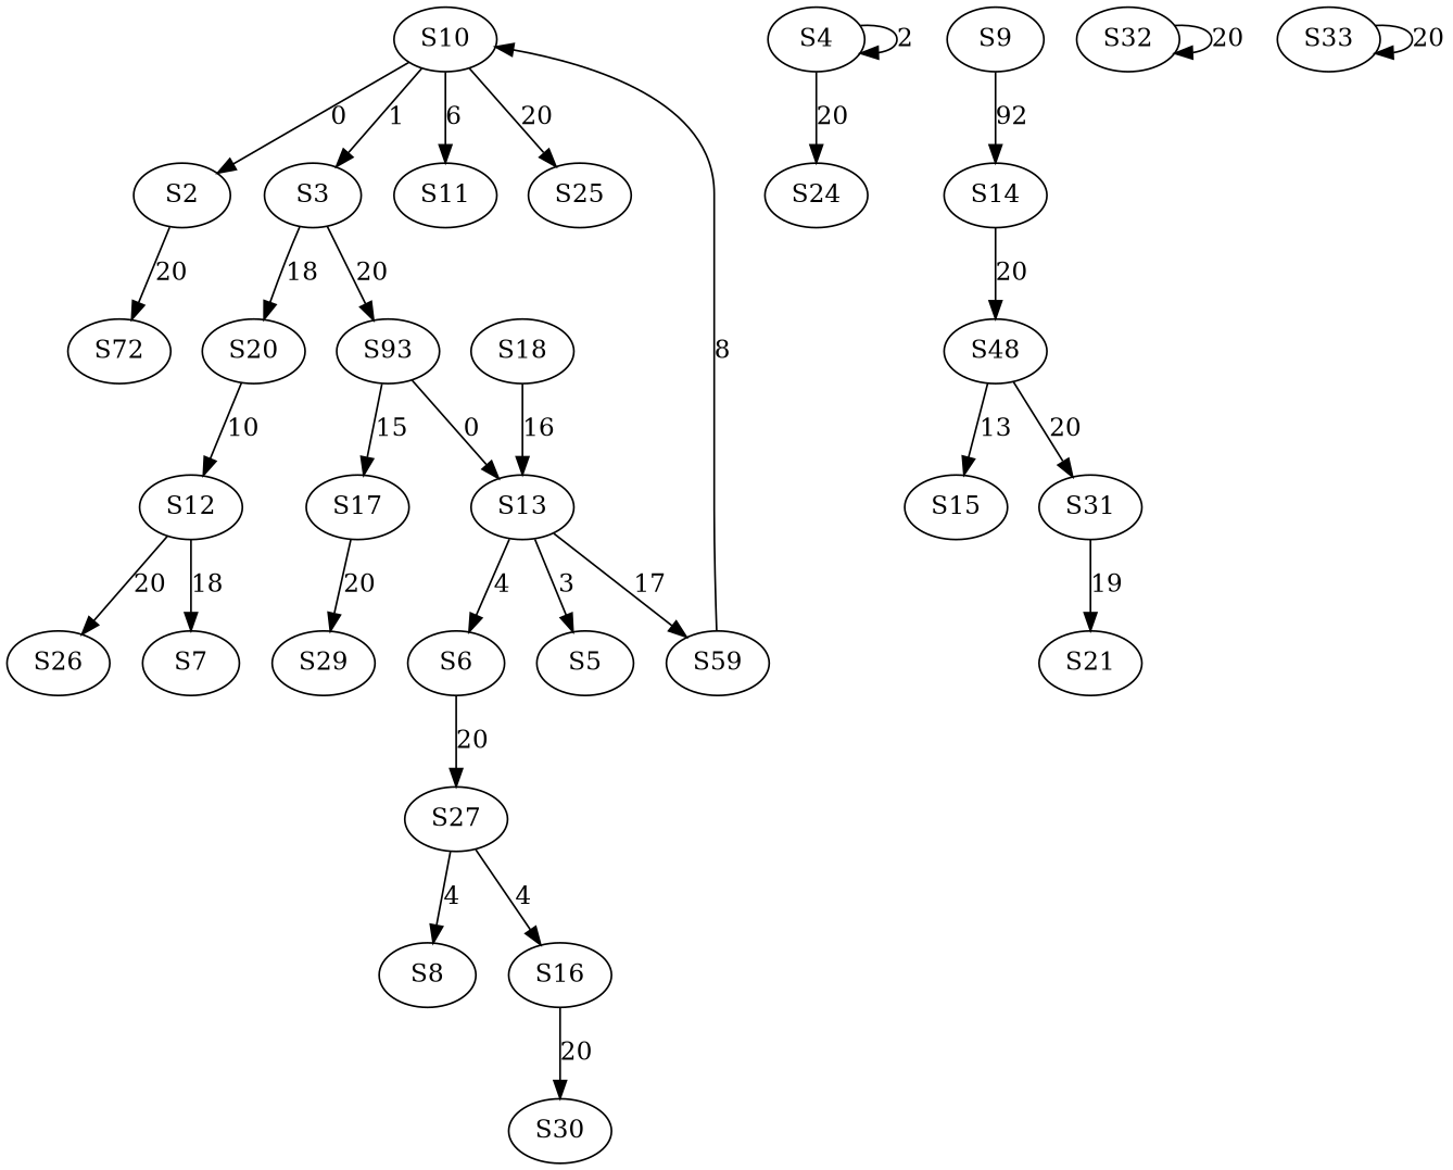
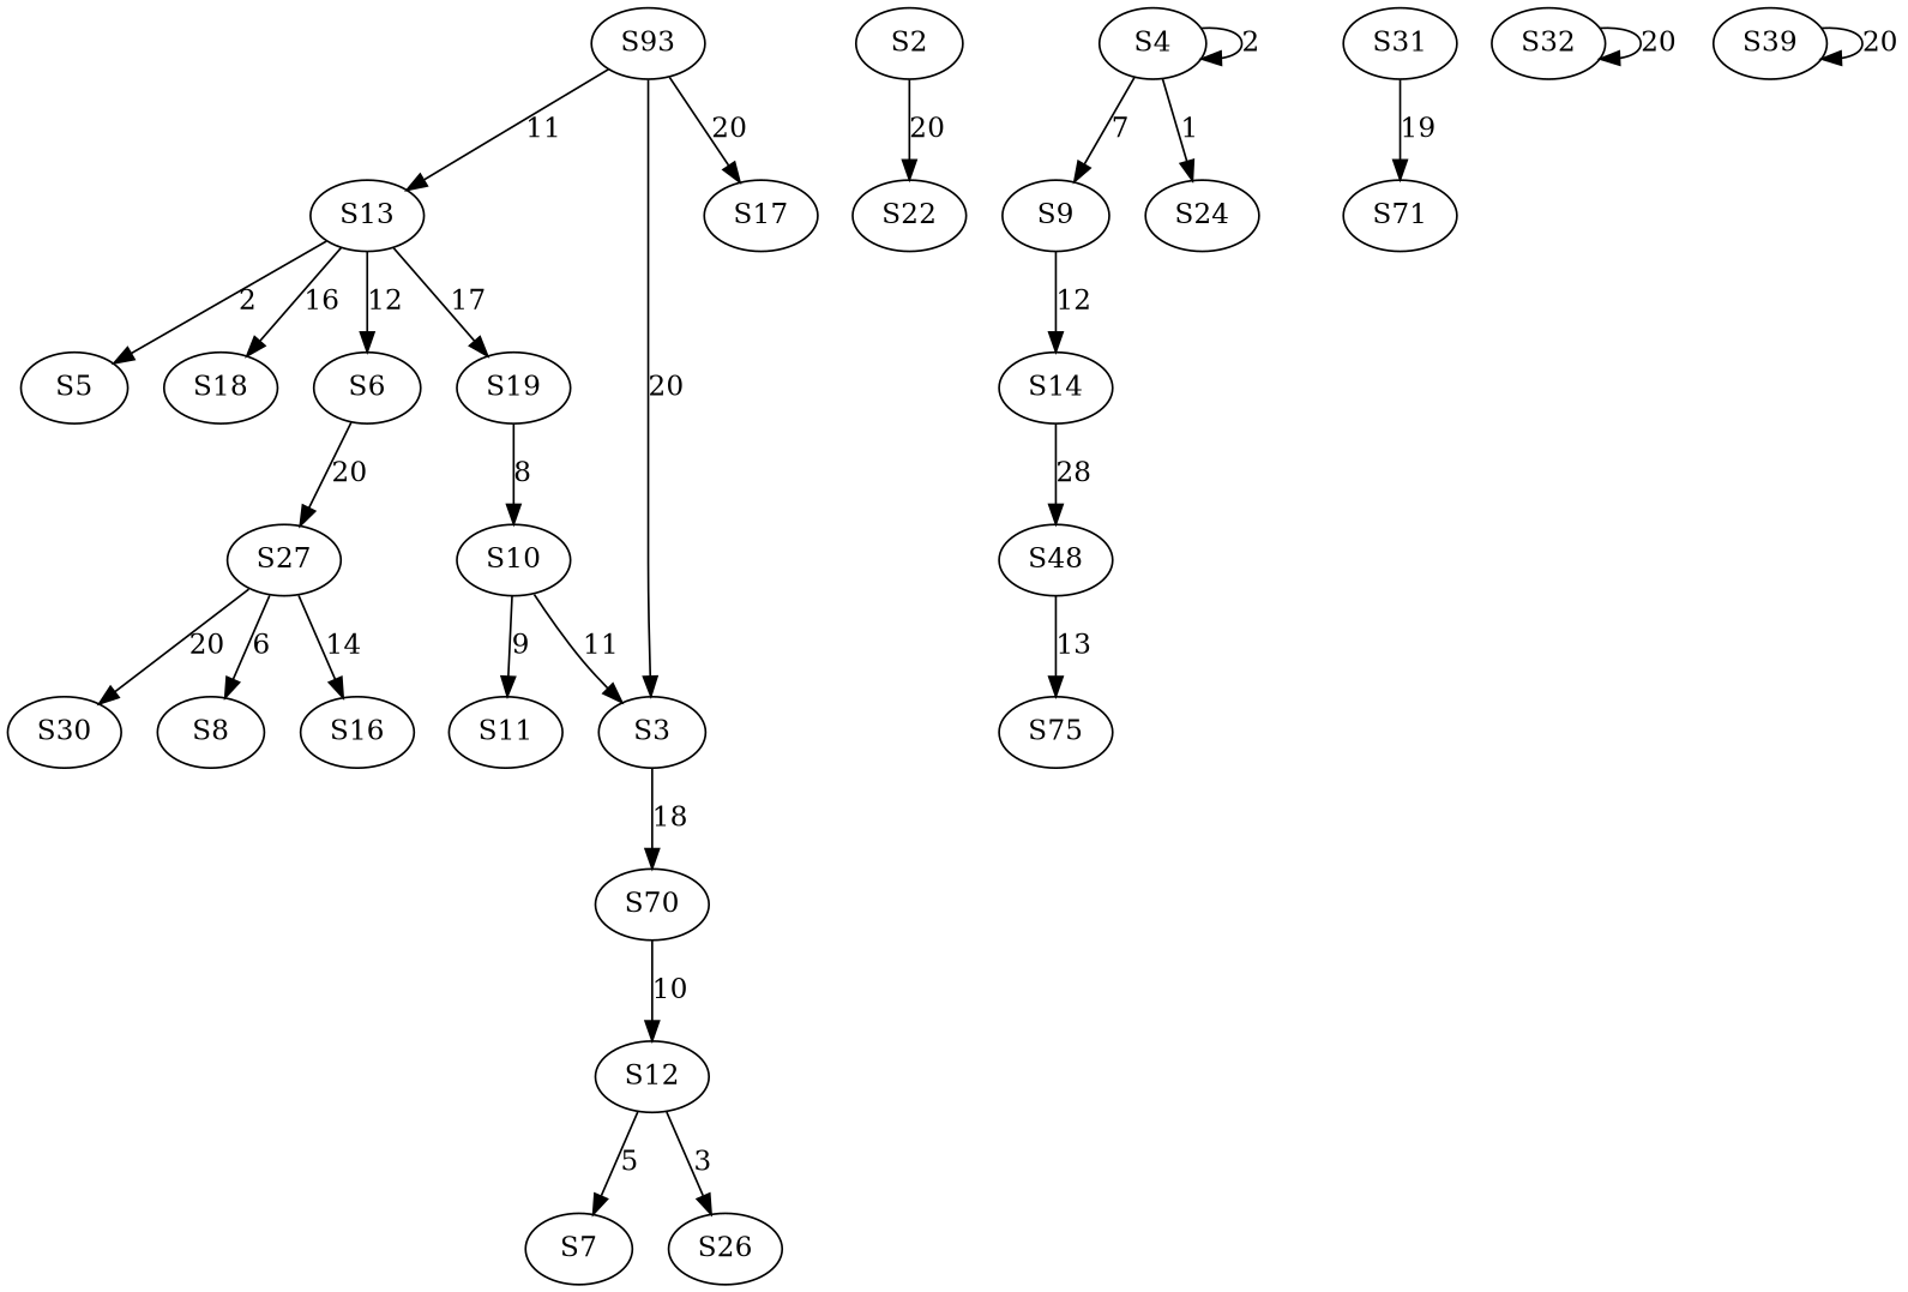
  strict digraph {
    S10
    S2
    S3
    S11
-   S25
-   S22 [label=S72]
-   S20
+   S22
+   S20 [label=S70]
    n8 [label=S93]
    S12
    S13
    S17
    S4
    S9
    S24
    S14
    S5
    S6
-   S19 [label=S59]
+   S19
    S18
    S27
    S8
    S16
    S30
    S7
    S26
    n26 [label=S48]
-   S29
-   S15
+   S15 [label=S75]
    S31
-   S21
+   S21 [label=S71]
    S32
-   S33
-   S10 -> S2 [label=0]
-   S10 -> S3 [label=1]
-   S10 -> S11 [label=6]
-   S10 -> S25 [label=20]
+   S33 [label=S39]
+   S10 -> S3 [label=11]
+   S10 -> S11 [label=9]
    S2 -> S22 [label=20]
    S3 -> S20 [label=18]
-   S3 -> n8 [label=20]
+   n8 -> S3 [label=20]
    S20 -> S12 [label=10]
-   n8 -> S13 [label=0]
-   n8 -> S17 [label=15]
-   S12 -> S7 [label=18]
-   S12 -> S26 [label=20]
-   S13 -> S5 [label=3]
-   S13 -> S6 [label=4]
+   n8 -> S13 [label=11]
+   n8 -> S17 [label=20]
+   S12 -> S7 [label=5]
+   S12 -> S26 [label=3]
+   S13 -> S5 [label=2]
+   S13 -> S6 [label=12]
    S13 -> S19 [label=17]
-   S18 -> S13 [label=16]
-   S17 -> S29 [label=20]
+   S13 -> S18 [label=16]
    S4 -> S4 [label=2]
-   S4 -> S24 [label=20]
-   S9 -> S14 [label=92]
-   S14 -> n26 [label=20]
+   S4 -> S9 [label=7]
+   S4 -> S24 [label=1]
+   S9 -> S14 [label=12]
+   S14 -> n26 [label=28]
    S6 -> S27 [label=20]
    S19 -> S10 [label=8]
-   S27 -> S8 [label=4]
-   S27 -> S16 [label=4]
-   S16 -> S30 [label=20]
+   S27 -> S8 [label=6]
+   S27 -> S16 [label=14]
+   S27 -> S30 [label=20]
    n26 -> S15 [label=13]
-   n26 -> S31 [label=20]
    S31 -> S21 [label=19]
    S32 -> S32 [label=20]
    S33 -> S33 [label=20]
  }
